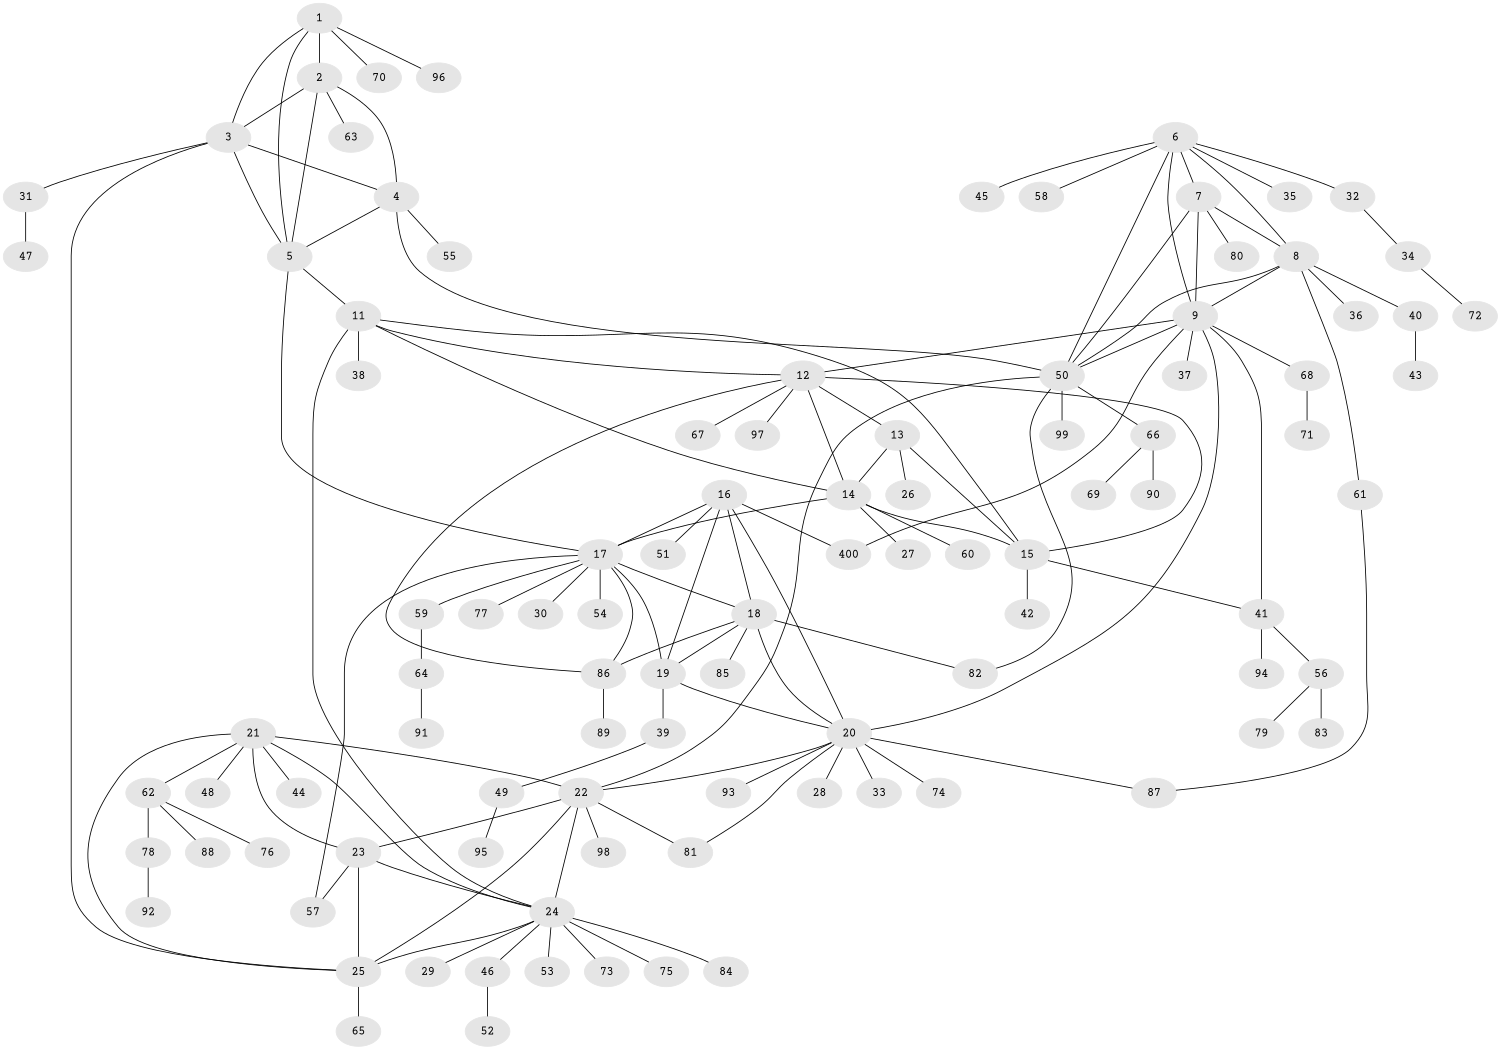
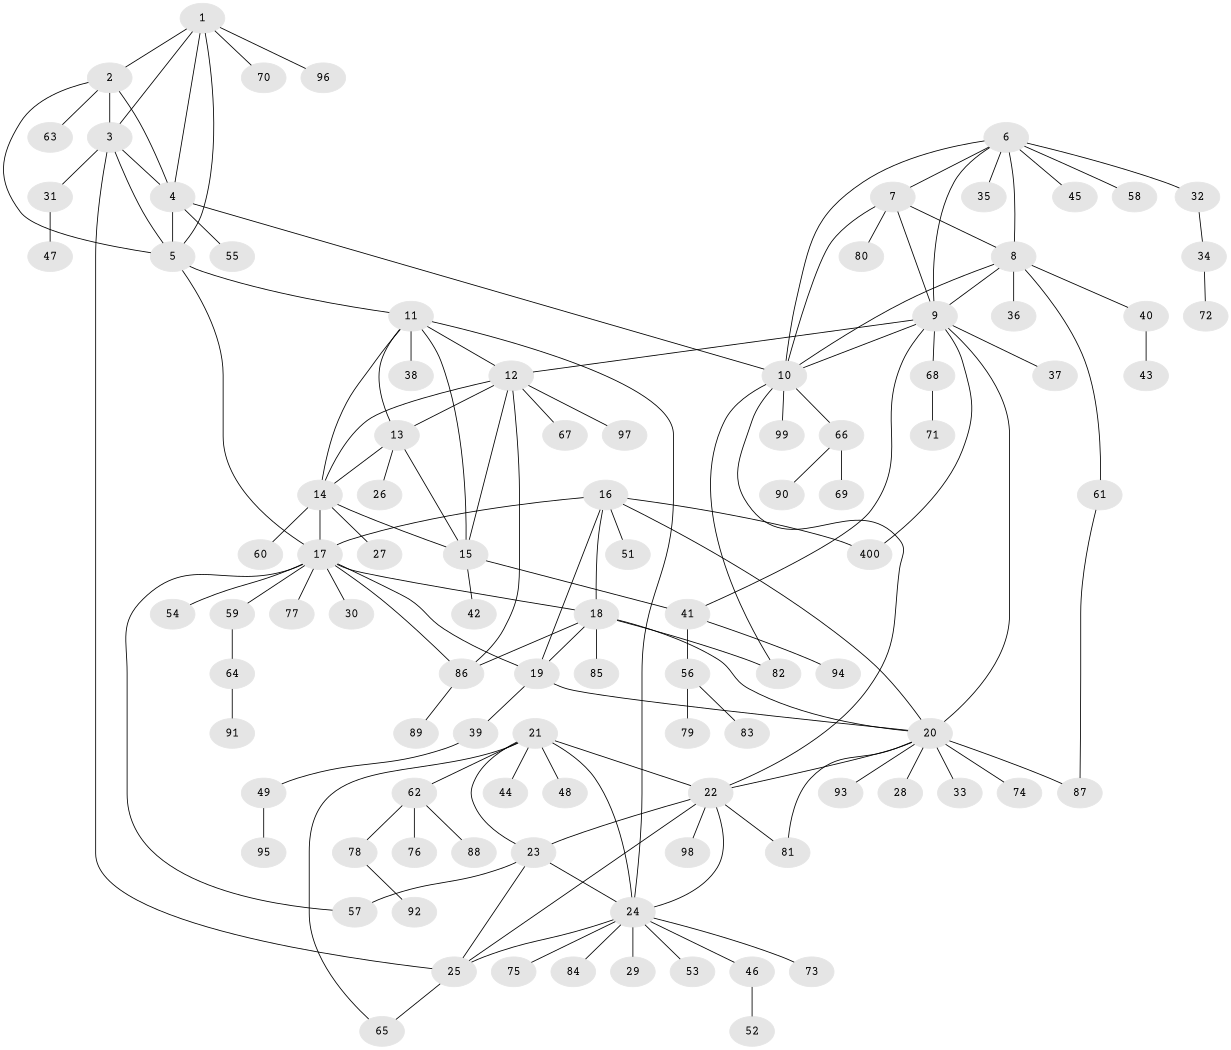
  graph {
    fontname="Courier Prime"
    node [color=gray90 fontname="Courier Prime" style=filled]
    edge [fontname="Courier Prime"]
    1
    2
    3
    4
    5
    70
    96
    63
    25
    31
-   10 [label=50]
+   10
    55
    11
    17
    65
    47
    22
    66
    82
    99
    12
    13
    14
    15
    24
    38
    86
    18
    19
    30
    54
    57
    59
    77
    6
    7
    8
    9
    32
    35
    45
    58
    80
    36
    40
    61
    20
    37
    41
    68
    n51 [label=400]
    34
    72
    43
    87
    67
    97
    28
    33
    74
    81
    93
    56
    94
    71
    23
    98
    69
    90
    26
    27
    60
    42
    29
    46
    53
    73
    75
    84
    89
    16
    51
    85
    39
    64
    49
    21
    44
    48
    62
    76
    78
    88
    52
    95
    79
    83
    91
    92
    1 -- 2
    1 -- 3
+   1 -- 4
    1 -- 5
    1 -- 70
    1 -- 96
    2 -- 3
    2 -- 4
    2 -- 5
    2 -- 63
    3 -- 4
    3 -- 5
    3 -- 25
    3 -- 31
    4 -- 5
    4 -- 10
    4 -- 55
    5 -- 11
    5 -- 17
    25 -- 65
    31 -- 47
    10 -- 22
    10 -- 66
    10 -- 82
    10 -- 99
    11 -- 12
+   11 -- 13
    11 -- 14
    11 -- 15
    11 -- 24
    11 -- 38
    17 -- 86
    17 -- 18
    17 -- 19
    17 -- 30
    17 -- 54
    17 -- 57
    17 -- 59
    17 -- 77
    22 -- 25
    22 -- 24
    22 -- 81
    22 -- 23
    22 -- 98
    66 -- 69
    66 -- 90
    12 -- 13
    12 -- 14
    12 -- 15
    12 -- 86
    12 -- 67
    12 -- 97
    13 -- 14
    13 -- 15
    13 -- 26
    14 -- 17
    14 -- 15
    14 -- 27
    14 -- 60
    15 -- 41
    15 -- 42
    24 -- 25
    24 -- 29
    24 -- 46
    24 -- 53
    24 -- 73
    24 -- 75
    24 -- 84
    86 -- 89
    18 -- 82
    18 -- 86
    18 -- 19
    18 -- 20
    18 -- 85
    19 -- 20
    19 -- 39
    59 -- 64
    6 -- 10
    6 -- 7
    6 -- 8
    6 -- 9
    6 -- 32
    6 -- 35
    6 -- 45
    6 -- 58
    7 -- 10
    7 -- 8
    7 -- 9
    7 -- 80
    8 -- 10
    8 -- 9
    8 -- 36
    8 -- 40
    8 -- 61
    9 -- 10
    9 -- 12
    9 -- 20
    9 -- 37
    9 -- 41
    9 -- 68
    9 -- n51
    32 -- 34
    40 -- 43
    61 -- 87
    20 -- 22
    20 -- 87
    20 -- 28
    20 -- 33
    20 -- 74
    20 -- 81
    20 -- 93
    41 -- 56
    41 -- 94
    68 -- 71
    34 -- 72
    56 -- 79
    56 -- 83
    23 -- 25
    23 -- 24
    23 -- 57
    46 -- 52
    16 -- 17
    16 -- 18
    16 -- 19
    16 -- 20
    16 -- n51
    16 -- 51
    39 -- 49
    64 -- 91
    49 -- 95
-   21 -- 25
+   21 -- 65
    21 -- 22
    21 -- 24
    21 -- 23
    21 -- 44
    21 -- 48
    21 -- 62
    62 -- 76
    62 -- 78
    62 -- 88
    78 -- 92
  }
